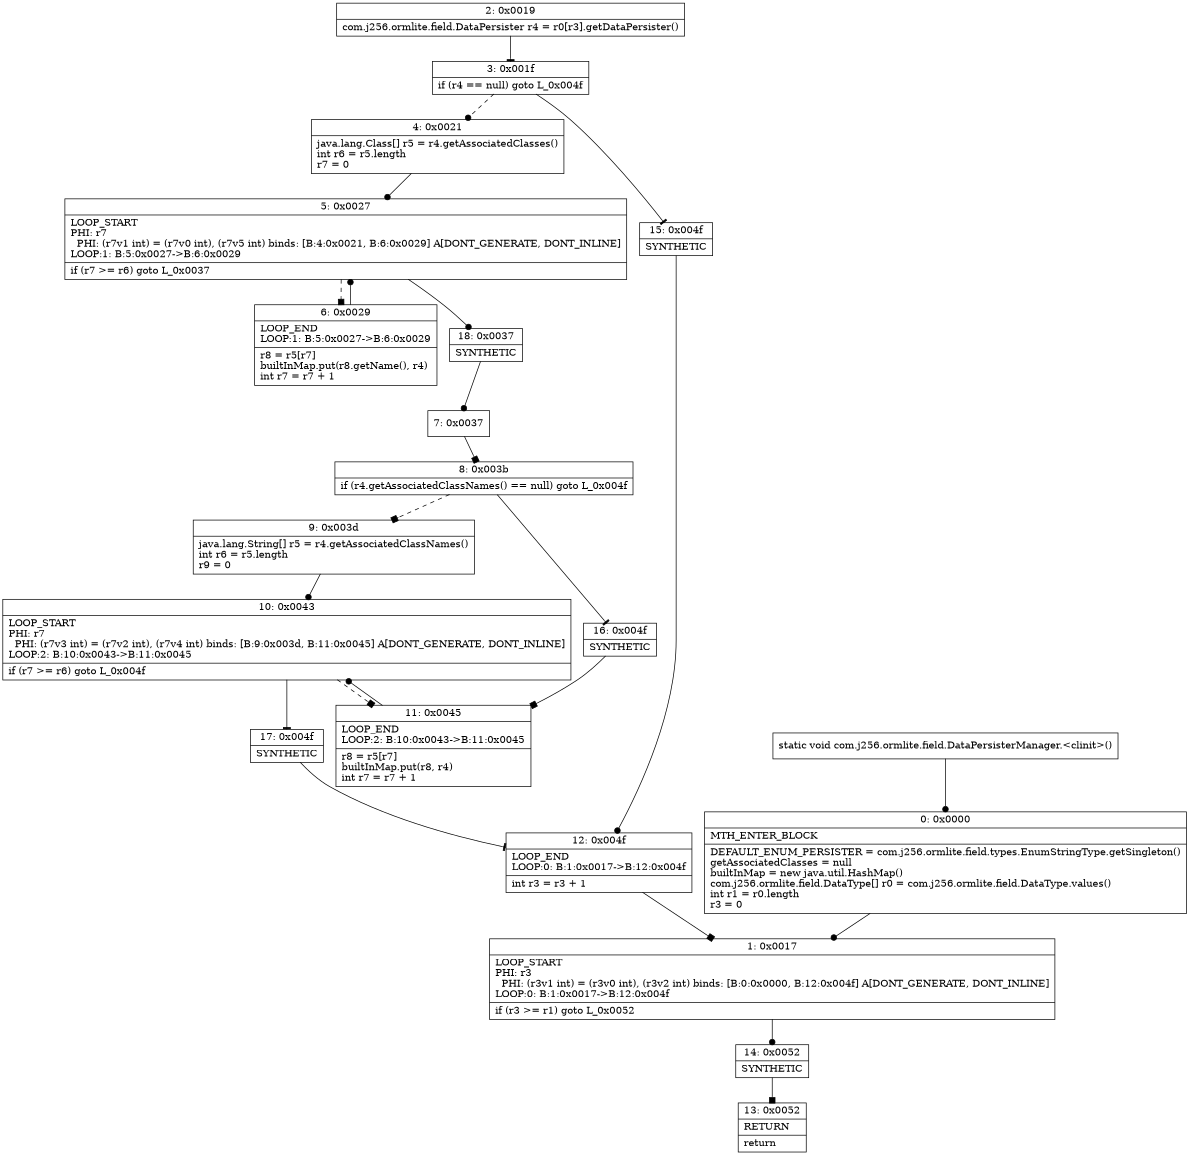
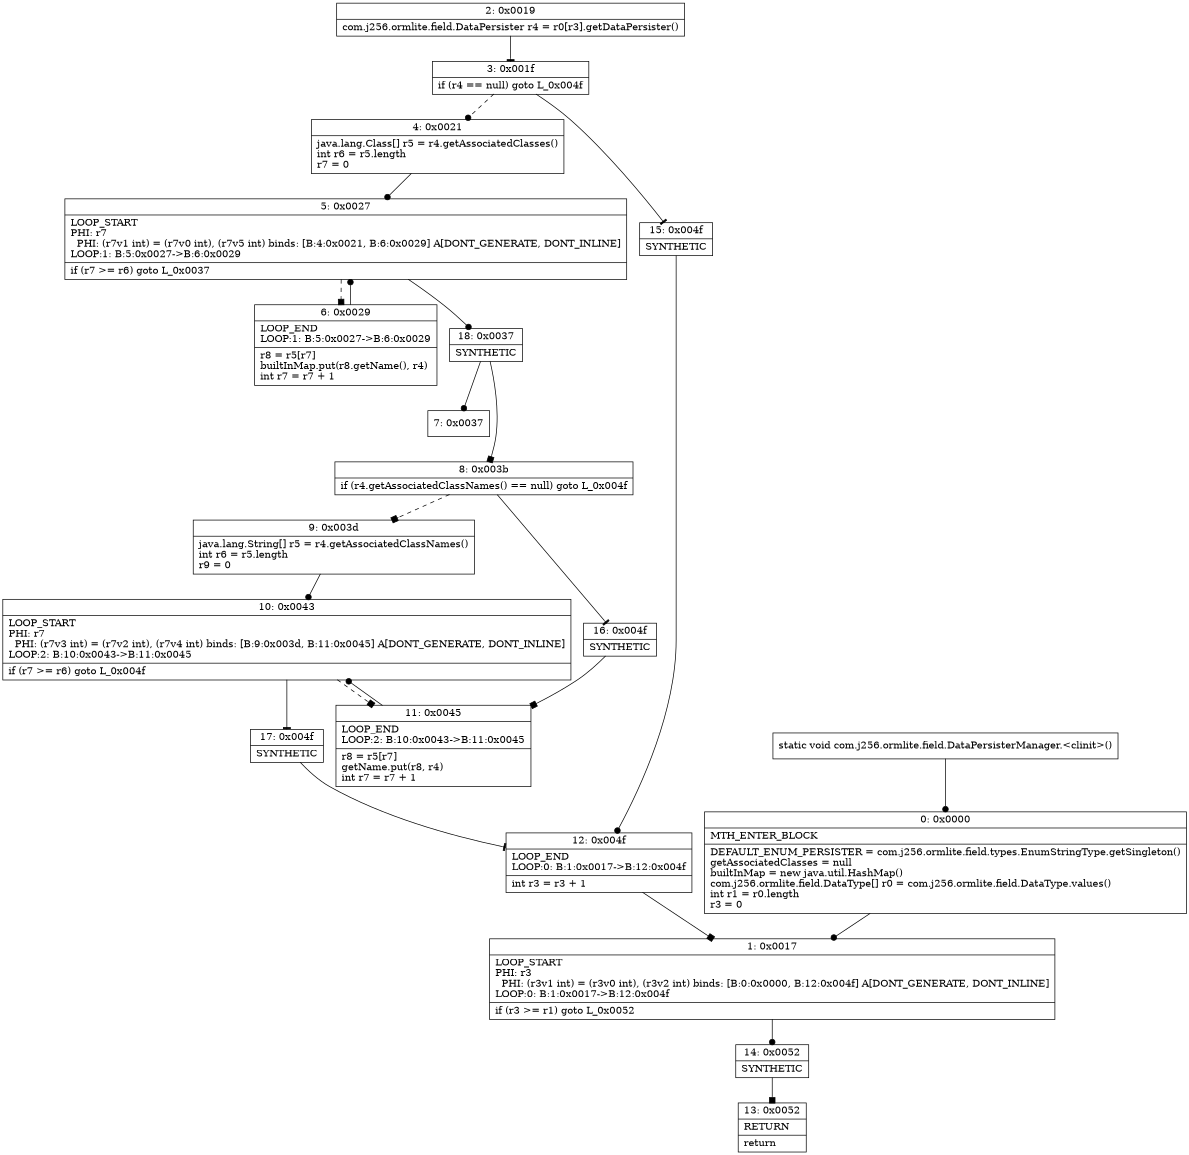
  digraph {
    node [shape=record]
    edge [arrowhead=dot]
    n1 [label="{0\:\ 0x0000|MTH_ENTER_BLOCK\l|DEFAULT_ENUM_PERSISTER = com.j256.ormlite.field.types.EnumStringType.getSingleton()\lgetAssociatedClasses = null\lbuiltInMap = new java.util.HashMap()\lcom.j256.ormlite.field.DataType[] r0 = com.j256.ormlite.field.DataType.values()\lint r1 = r0.length\lr3 = 0\l}"]
    n2 [label="{1\:\ 0x0017|LOOP_START\lPHI: r3 \l  PHI: (r3v1 int) = (r3v0 int), (r3v2 int) binds: [B:0:0x0000, B:12:0x004f] A[DONT_GENERATE, DONT_INLINE]\lLOOP:0: B:1:0x0017\-\>B:12:0x004f\l|if (r3 \>= r1) goto L_0x0052\l}"]
    n3 [label="{14\:\ 0x0052|SYNTHETIC\l}"]
    n4 [label="{2\:\ 0x0019|com.j256.ormlite.field.DataPersister r4 = r0[r3].getDataPersister()\l}"]
    n5 [label="{3\:\ 0x001f|if (r4 == null) goto L_0x004f\l}"]
    n6 [label="{13\:\ 0x0052|RETURN\l|return\l}"]
    n7 [label="{4\:\ 0x0021|java.lang.Class[] r5 = r4.getAssociatedClasses()\lint r6 = r5.length\lr7 = 0\l}"]
    n8 [label="{15\:\ 0x004f|SYNTHETIC\l}"]
    n9 [label="{5\:\ 0x0027|LOOP_START\lPHI: r7 \l  PHI: (r7v1 int) = (r7v0 int), (r7v5 int) binds: [B:4:0x0021, B:6:0x0029] A[DONT_GENERATE, DONT_INLINE]\lLOOP:1: B:5:0x0027\-\>B:6:0x0029\l|if (r7 \>= r6) goto L_0x0037\l}"]
    n10 [label="{12\:\ 0x004f|LOOP_END\lLOOP:0: B:1:0x0017\-\>B:12:0x004f\l|int r3 = r3 + 1\l}"]
    n11 [label="{6\:\ 0x0029|LOOP_END\lLOOP:1: B:5:0x0027\-\>B:6:0x0029\l|r8 = r5[r7]\lbuiltInMap.put(r8.getName(), r4)\lint r7 = r7 + 1\l}"]
    n12 [label="{18\:\ 0x0037|SYNTHETIC\l}"]
    n13 [label="{7\:\ 0x0037}"]
    n14 [label="{8\:\ 0x003b|if (r4.getAssociatedClassNames() == null) goto L_0x004f\l}"]
    n15 [label="{9\:\ 0x003d|java.lang.String[] r5 = r4.getAssociatedClassNames()\lint r6 = r5.length\lr9 = 0\l}"]
    n16 [label="{16\:\ 0x004f|SYNTHETIC\l}"]
    n17 [label="{10\:\ 0x0043|LOOP_START\lPHI: r7 \l  PHI: (r7v3 int) = (r7v2 int), (r7v4 int) binds: [B:9:0x003d, B:11:0x0045] A[DONT_GENERATE, DONT_INLINE]\lLOOP:2: B:10:0x0043\-\>B:11:0x0045\l|if (r7 \>= r6) goto L_0x004f\l}"]
-   n18 [label="{11\:\ 0x0045|LOOP_END\lLOOP:2: B:10:0x0043\-\>B:11:0x0045\l|r8 = r5[r7]\lbuiltInMap.put(r8, r4)\lint r7 = r7 + 1\l}"]
+   n18 [label="{11\:\ 0x0045|LOOP_END\lLOOP:2: B:10:0x0043\-\>B:11:0x0045\l|r8 = r5[r7]\lgetName.put(r8, r4)\lint r7 = r7 + 1\l}"]
    n19 [label="{17\:\ 0x004f|SYNTHETIC\l}"]
    n20 [label="{static void com.j256.ormlite.field.DataPersisterManager.\<clinit\>() }"]
    n1 -> n2
    n2 -> n3
    n3 -> n6 [arrowhead=box]
    n4 -> n5 [arrowhead=tee]
    n5 -> n7 [style=dashed]
    n5 -> n8 [arrowhead=tee]
    n7 -> n9
    n8 -> n10
    n9 -> n11 [arrowhead=box style=dashed]
    n9 -> n12
    n10 -> n2 [arrowhead=box]
    n11 -> n9
    n12 -> n13
-   n13 -> n14 [arrowhead=box]
+   n12 -> n14 [arrowhead=box]
    n14 -> n15 [arrowhead=box style=dashed]
    n14 -> n16 [arrowhead=tee]
    n15 -> n17
    n16 -> n18 [arrowhead=box]
    n17 -> n18 [arrowhead=box style=dashed]
    n17 -> n19 [arrowhead=tee]
    n18 -> n17
    n19 -> n10 [arrowhead=tee]
    n20 -> n1
  }
